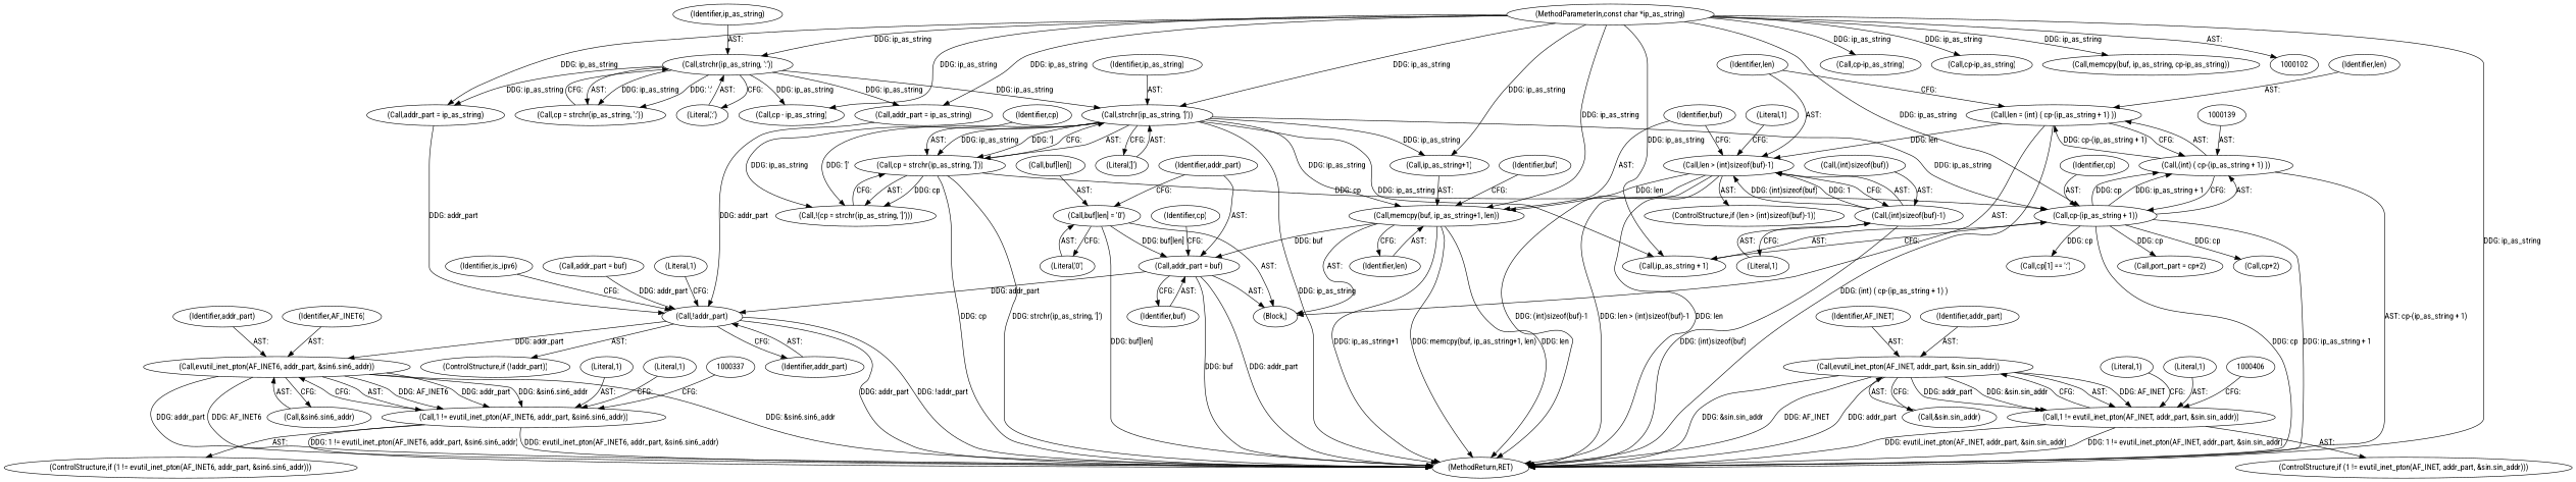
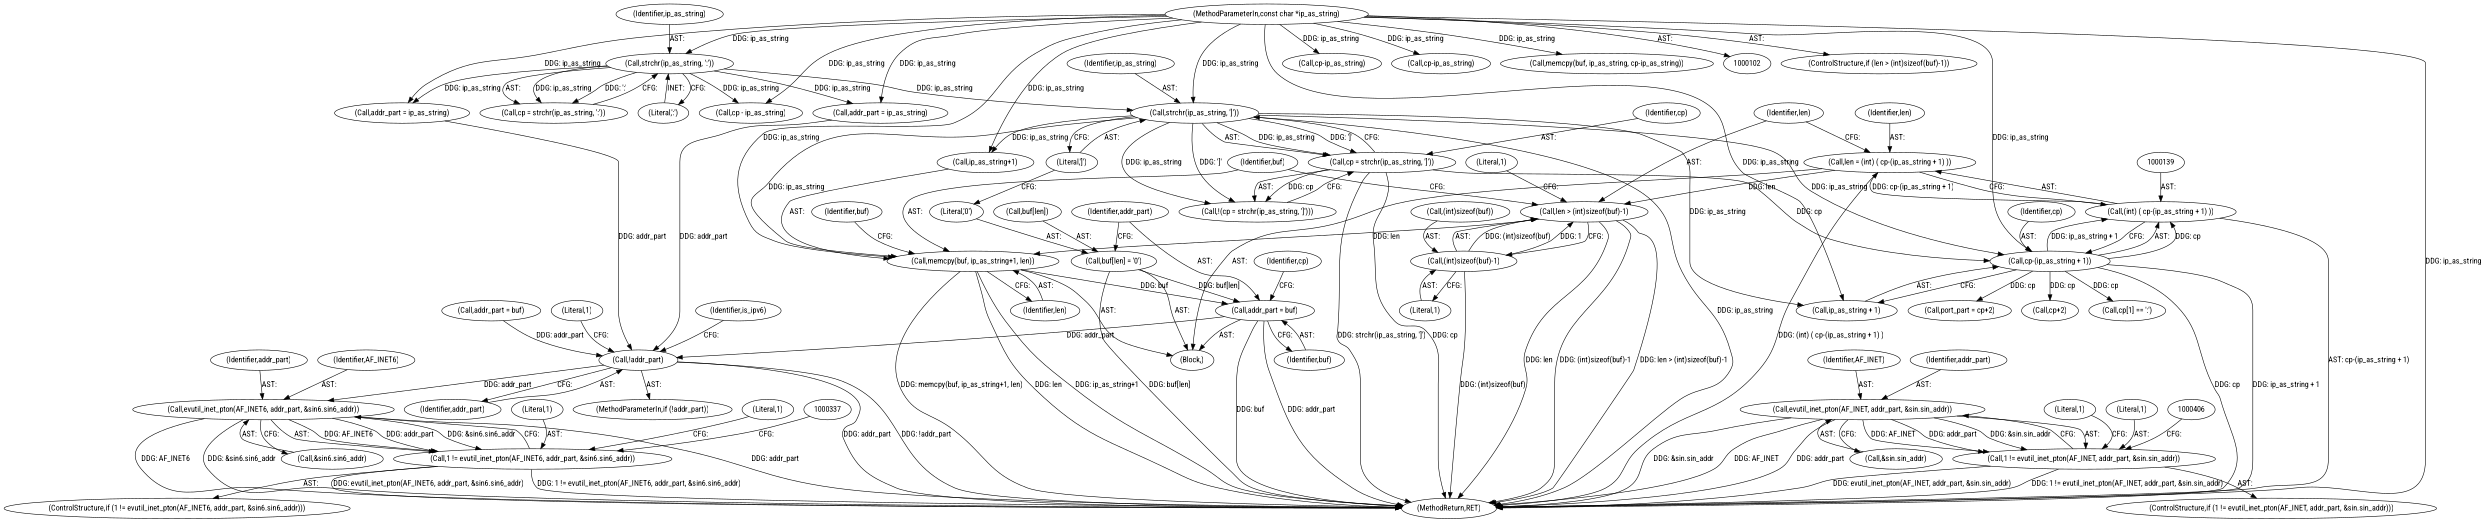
  digraph {
    fontname="Roboto Condensed"
    node [fontname="Roboto Condensed"]
    edge [fontname="Roboto Condensed"]
    n1 [label="(Call,addr_part = buf)"]
    n2 [label="(Call,!addr_part)"]
    n3 [label="(MethodReturn,RET)"]
    n4 [label="(Identifier,buf)"]
    n5 [label="(Block,)"]
    n6 [label="(Call,evutil_inet_pton(AF_INET6, addr_part, &sin6.sin6_addr))"]
-   n7 [label="(ControlStructure,if (!addr_part))"]
+   n7 [label="(MethodParameterIn,if (!addr_part))"]
    n8 [label="(Identifier,addr_part)"]
    n9 [label="(Call,memcpy(buf, ip_as_string+1, len))"]
    n10 [label="(Identifier,len)"]
    n11 [label="(MethodParameterIn,const char *ip_as_string)"]
    n12 [label="(Call,strchr(ip_as_string, ']'))"]
    n13 [label="(Call,strchr(ip_as_string, ':'))"]
    n14 [label="(Call,cp-(ip_as_string + 1))"]
    n15 [label="(Call,ip_as_string + 1)"]
    n16 [label="(Call,addr_part = ip_as_string)"]
    n17 [label="(Call,cp-ip_as_string)"]
    n18 [label="(Call,addr_part = ip_as_string)"]
    n19 [label="(Call,cp - ip_as_string)"]
    n20 [label="(Call,cp-ip_as_string)"]
    n21 [label="(Call,ip_as_string+1)"]
    n22 [label="(Call,memcpy(buf, ip_as_string, cp-ip_as_string))"]
    1000102
    n24 [label="(Call,cp = strchr(ip_as_string, ']'))"]
    n25 [label="(Literal,']')"]
    n26 [label="(Call,!(cp = strchr(ip_as_string, ']')))"]
    n27 [label="(Literal,':')"]
    n28 [label="(Call,cp = strchr(ip_as_string, ':'))"]
    n29 [label="(Call,(int) ( cp-(ip_as_string + 1) ))"]
    n30 [label="(Call,port_part = cp+2)"]
    n31 [label="(Call,cp+2)"]
    n32 [label="(Call,cp[1] == ':')"]
    n33 [label="(Call,len > (int)sizeof(buf)-1)"]
    n34 [label="(Call,(int)sizeof(buf)-1)"]
    n35 [label="(ControlStructure,if (len > (int)sizeof(buf)-1))"]
    n36 [label="(Literal,1)"]
    n37 [label="(Call,len = (int) ( cp-(ip_as_string + 1) ))"]
    n38 [label="(Call,buf[len] = '\0')"]
    n39 [label="(Literal,'\0')"]
    n40 [label="(Call,1 != evutil_inet_pton(AF_INET6, addr_part, &sin6.sin6_addr))"]
    n41 [label="(Call,&sin6.sin6_addr)"]
    n42 [label="(Call,evutil_inet_pton(AF_INET, addr_part, &sin.sin_addr))"]
    n43 [label="(Call,1 != evutil_inet_pton(AF_INET, addr_part, &sin.sin_addr))"]
    n44 [label="(Call,&sin.sin_addr)"]
    n45 [label="(ControlStructure,if (1 != evutil_inet_pton(AF_INET6, addr_part, &sin6.sin6_addr)))"]
    n46 [label="(ControlStructure,if (1 != evutil_inet_pton(AF_INET, addr_part, &sin.sin_addr)))"]
    n47 [label="(Identifier,cp)"]
    n48 [label="(Identifier,cp)"]
    n49 [label="(Call,(int)sizeof(buf))"]
    n50 [label="(Literal,1)"]
    n51 [label="(Literal,1)"]
    n52 [label="(Identifier,is_ipv6)"]
    n53 [label="(Identifier,AF_INET)"]
    n54 [label="(Identifier,addr_part)"]
    n55 [label="(Identifier,addr_part)"]
    n56 [label="(Identifier,addr_part)"]
    n57 [label="(Identifier,buf)"]
    n58 [label="(Identifier,buf)"]
    n59 [label="(Literal,1)"]
    n60 [label="(Call,addr_part = buf)"]
    n61 [label="(Literal,1)"]
    n62 [label="(Identifier,ip_as_string)"]
    n63 [label="(Identifier,len)"]
    n64 [label="(Identifier,AF_INET6)"]
    n65 [label="(Call,buf[len])"]
    n66 [label="(Literal,1)"]
    n67 [label="(Identifier,cp)"]
    n68 [label="(Identifier,ip_as_string)"]
    n69 [label="(Identifier,len)"]
    n70 [label="(Literal,1)"]
    1000139
    n72 [label=1000337]
    1000406
    n1 -> n2 [label="DDG: addr_part"]
    n1 -> n3 [label="DDG: buf"]
    n1 -> n3 [label="DDG: addr_part"]
    n1 -> n4 [label="CFG: "]
    n1 -> n5 [label="AST: "]
    n2 -> n3 [label="DDG: addr_part"]
    n2 -> n3 [label="DDG: !addr_part"]
    n2 -> n6 [label="DDG: addr_part"]
    n2 -> n7 [label="AST: "]
    n2 -> n8 [label="CFG: "]
    n4 -> n1 [label="AST: "]
    n6 -> n3 [label="DDG: AF_INET6"]
    n6 -> n3 [label="DDG: &sin6.sin6_addr"]
    n6 -> n3 [label="DDG: addr_part"]
    n6 -> n40 [label="AST: "]
    n6 -> n40 [label="DDG: AF_INET6"]
    n6 -> n40 [label="DDG: addr_part"]
    n6 -> n40 [label="DDG: &sin6.sin6_addr"]
    n6 -> n41 [label="CFG: "]
    n8 -> n2 [label="AST: "]
    n9 -> n1 [label="DDG: buf"]
    n9 -> n3 [label="DDG: ip_as_string+1"]
    n9 -> n3 [label="DDG: memcpy(buf, ip_as_string+1, len)"]
    n9 -> n3 [label="DDG: len"]
    n9 -> n5 [label="AST: "]
    n9 -> n10 [label="CFG: "]
    n10 -> n9 [label="AST: "]
    n11 -> n3 [label="DDG: ip_as_string"]
    n11 -> n9 [label="DDG: ip_as_string"]
    n11 -> n12 [label="DDG: ip_as_string"]
    n11 -> n13 [label="DDG: ip_as_string"]
    n11 -> n14 [label="DDG: ip_as_string"]
    n11 -> n15 [label="DDG: ip_as_string"]
    n11 -> n16 [label="DDG: ip_as_string"]
    n11 -> n17 [label="DDG: ip_as_string"]
    n11 -> n18 [label="DDG: ip_as_string"]
    n11 -> n19 [label="DDG: ip_as_string"]
    n11 -> n20 [label="DDG: ip_as_string"]
    n11 -> n21 [label="DDG: ip_as_string"]
    n11 -> n22 [label="DDG: ip_as_string"]
    n11 -> 1000102 [label="AST: "]
    n12 -> n3 [label="DDG: ip_as_string"]
    n12 -> n9 [label="DDG: ip_as_string"]
    n12 -> n14 [label="DDG: ip_as_string"]
    n12 -> n15 [label="DDG: ip_as_string"]
    n12 -> n21 [label="DDG: ip_as_string"]
    n12 -> n24 [label="AST: "]
    n12 -> n24 [label="DDG: ip_as_string"]
    n12 -> n24 [label="DDG: ']'"]
    n12 -> n25 [label="CFG: "]
    n12 -> n26 [label="DDG: ip_as_string"]
    n12 -> n26 [label="DDG: ']'"]
    n13 -> n12 [label="DDG: ip_as_string"]
    n13 -> n16 [label="DDG: ip_as_string"]
    n13 -> n18 [label="DDG: ip_as_string"]
    n13 -> n19 [label="DDG: ip_as_string"]
    n13 -> n27 [label="CFG: "]
    n13 -> n28 [label="AST: "]
    n13 -> n28 [label="DDG: ip_as_string"]
    n13 -> n28 [label="DDG: ':'"]
    n14 -> n3 [label="DDG: ip_as_string + 1"]
    n14 -> n3 [label="DDG: cp"]
    n14 -> n15 [label="CFG: "]
    n14 -> n29 [label="AST: "]
    n14 -> n29 [label="DDG: cp"]
    n14 -> n29 [label="DDG: ip_as_string + 1"]
    n14 -> n30 [label="DDG: cp"]
    n14 -> n31 [label="DDG: cp"]
    n14 -> n32 [label="DDG: cp"]
    n15 -> n14 [label="AST: "]
    n16 -> n2 [label="DDG: addr_part"]
    n18 -> n2 [label="DDG: addr_part"]
    n21 -> n9 [label="AST: "]
    n24 -> n3 [label="DDG: strchr(ip_as_string, ']')"]
    n24 -> n3 [label="DDG: cp"]
    n24 -> n12 [label="CFG: "]
    n24 -> n14 [label="DDG: cp"]
    n24 -> n26 [label="AST: "]
    n24 -> n26 [label="DDG: cp"]
    n25 -> n12 [label="AST: "]
    n26 -> n24 [label="CFG: "]
-   n27 -> n13 [label="AST: "]
+   n27 -> n13 [label="INET: "]
    n28 -> n13 [label="CFG: "]
    n29 -> n3 [label="AST: cp-(ip_as_string + 1)"]
    n29 -> n14 [label="CFG: "]
    n29 -> n37 [label="AST: "]
    n29 -> n37 [label="DDG: cp-(ip_as_string + 1)"]
    n33 -> n3 [label="DDG: (int)sizeof(buf)-1"]
    n33 -> n3 [label="DDG: len > (int)sizeof(buf)-1"]
    n33 -> n3 [label="DDG: len"]
    n33 -> n9 [label="DDG: len"]
    n33 -> n34 [label="CFG: "]
-   n33 -> n35 [label="AST: "]
+   n11 -> n35 [label="AST: "]
    n34 -> n3 [label="DDG: (int)sizeof(buf)"]
    n34 -> n33 [label="AST: "]
    n34 -> n33 [label="DDG: (int)sizeof(buf)"]
    n34 -> n33 [label="DDG: 1"]
    n34 -> n36 [label="CFG: "]
    n36 -> n34 [label="AST: "]
    n37 -> n3 [label="DDG: (int) ( cp-(ip_as_string + 1) )"]
    n37 -> n5 [label="AST: "]
    n37 -> n29 [label="CFG: "]
    n37 -> n33 [label="DDG: len"]
    n38 -> n1 [label="DDG: buf[len]"]
    n38 -> n3 [label="DDG: buf[len]"]
    n38 -> n5 [label="AST: "]
-   n38 -> n39 [label="CFG: "]
+   n25 -> n39 [label="CFG: "]
    n39 -> n38 [label="AST: "]
    n40 -> n3 [label="DDG: evutil_inet_pton(AF_INET6, addr_part, &sin6.sin6_addr)"]
    n40 -> n3 [label="DDG: 1 != evutil_inet_pton(AF_INET6, addr_part, &sin6.sin6_addr)"]
    n40 -> n6 [label="CFG: "]
    n40 -> n45 [label="AST: "]
    n41 -> n6 [label="AST: "]
    n42 -> n3 [label="DDG: &sin.sin_addr"]
    n42 -> n3 [label="DDG: AF_INET"]
    n42 -> n3 [label="DDG: addr_part"]
    n42 -> n43 [label="AST: "]
    n42 -> n43 [label="DDG: AF_INET"]
    n42 -> n43 [label="DDG: addr_part"]
    n42 -> n43 [label="DDG: &sin.sin_addr"]
    n42 -> n44 [label="CFG: "]
    n43 -> n3 [label="DDG: evutil_inet_pton(AF_INET, addr_part, &sin.sin_addr)"]
    n43 -> n3 [label="DDG: 1 != evutil_inet_pton(AF_INET, addr_part, &sin.sin_addr)"]
    n43 -> n42 [label="CFG: "]
    n43 -> n46 [label="AST: "]
    n44 -> n42 [label="AST: "]
    n47 -> n24 [label="AST: "]
    n48 -> n1 [label="CFG: "]
    n49 -> n34 [label="AST: "]
    n50 -> n43 [label="CFG: "]
    n51 -> n2 [label="CFG: "]
    n52 -> n2 [label="CFG: "]
    n53 -> n42 [label="AST: "]
    n54 -> n42 [label="AST: "]
    n55 -> n6 [label="AST: "]
    n56 -> n1 [label="AST: "]
    n56 -> n38 [label="CFG: "]
    n57 -> n9 [label="CFG: "]
    n58 -> n9 [label="AST: "]
    n58 -> n33 [label="CFG: "]
    n59 -> n40 [label="AST: "]
    n60 -> n2 [label="DDG: addr_part"]
    n61 -> n40 [label="CFG: "]
    n62 -> n13 [label="AST: "]
    n63 -> n37 [label="AST: "]
    n64 -> n6 [label="AST: "]
    n65 -> n38 [label="AST: "]
    n66 -> n43 [label="AST: "]
    n67 -> n14 [label="AST: "]
    n68 -> n12 [label="AST: "]
    n69 -> n33 [label="AST: "]
    n69 -> n37 [label="CFG: "]
    n70 -> n33 [label="CFG: "]
    1000139 -> n29 [label="AST: "]
    n72 -> n40 [label="CFG: "]
    1000406 -> n43 [label="CFG: "]
  }
